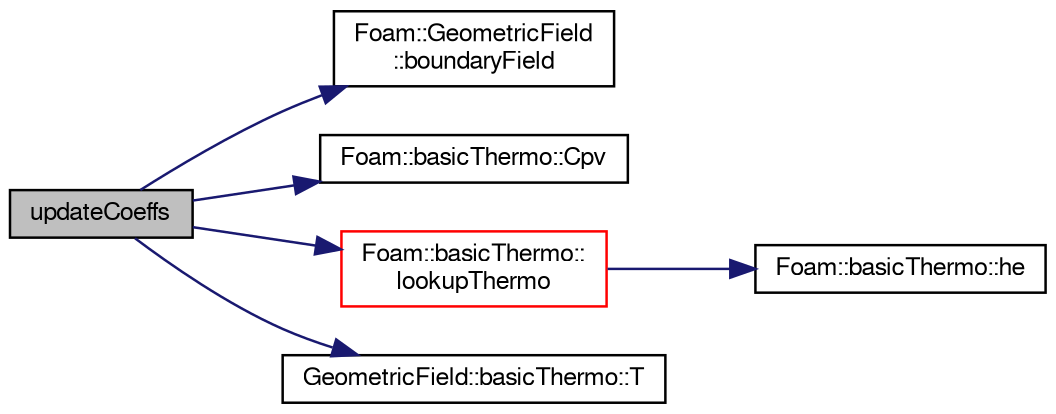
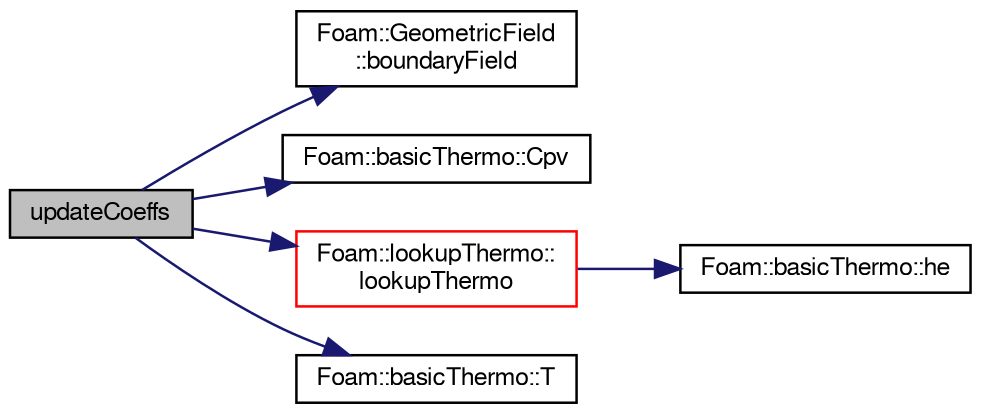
  digraph {
    rankdir=LR
    node [color=black fontname=FreeSans fontsize=10 shape=record]
    edge [color=midnightblue fontname=FreeSans fontsize=10 labelfontname=FreeSans labelfontsize=10 style=solid]
    n1 [fillcolor=grey75 fontcolor=black height=0.2 label=updateCoeffs style=filled width=0.4]
    n2 [height=0.2 label="Foam::GeometricField\l::boundaryField" width=0.4]
    n3 [height=0.2 label="Foam::basicThermo::Cpv" width=0.4]
-   n4 [color=red height=0.2 label="Foam::basicThermo::\llookupThermo" width=0.4]
-   n5 [height=0.2 label="GeometricField::basicThermo::T" width=0.4]
+   n4 [color=red height=0.2 label="Foam::lookupThermo::\llookupThermo" width=0.4]
+   n5 [height=0.2 label="Foam::basicThermo::T" width=0.4]
    n6 [height=0.2 label="Foam::basicThermo::he" width=0.4]
    n1 -> n2
    n1 -> n3
    n1 -> n4
    n1 -> n5
    n4 -> n6
  }
